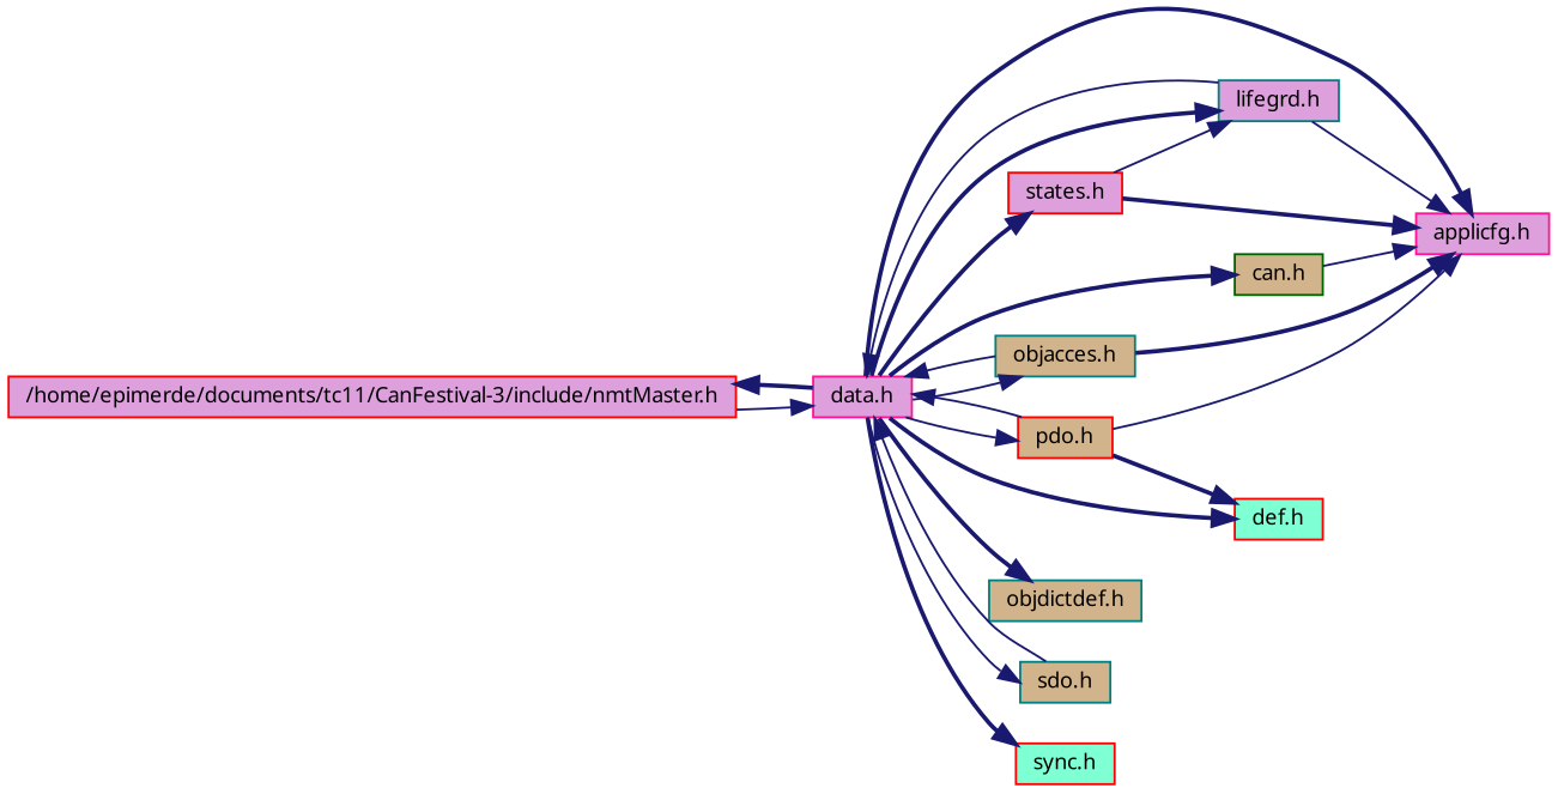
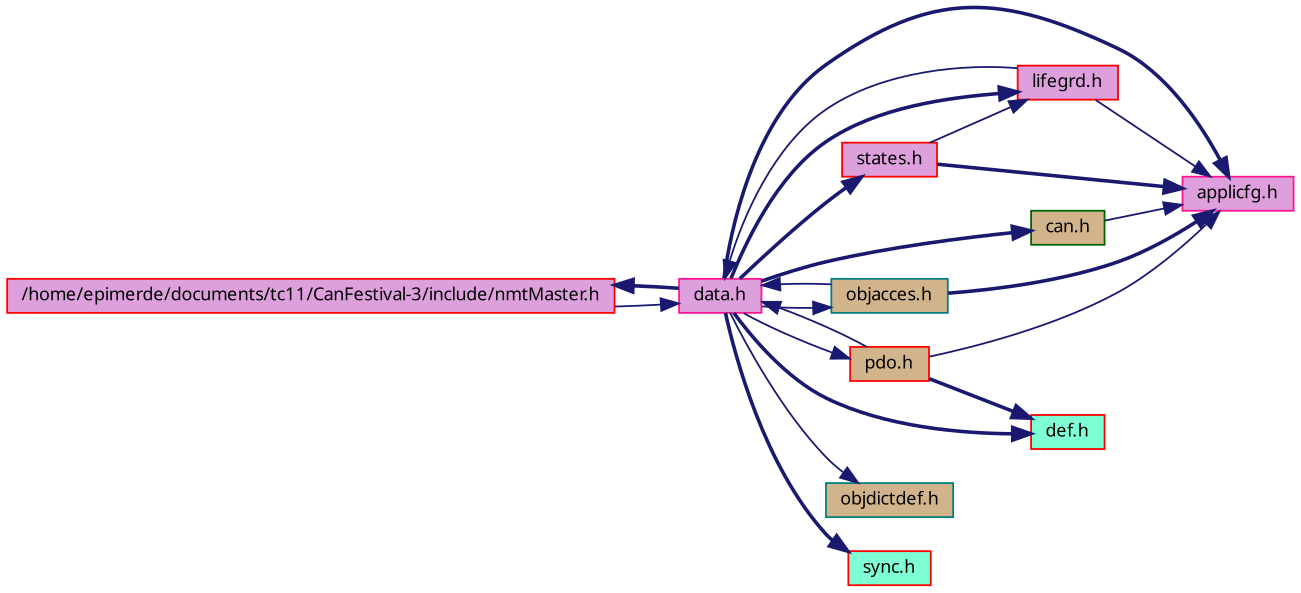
  digraph {
    fontname="Noto Sans"
    rankdir=LR
    node [color=red fillcolor=plum fontname="Noto Sans" fontsize=10 shape=record style=filled]
    edge [color=midnightblue fontname="Noto Sans" fontsize=10 labelfontname="FreeSans.ttf" labelfontsize=10 style=solid]
    n1 [fontcolor=black height=0.2 label="/home/epimerde/documents/tc11/CanFestival-3/include/nmtMaster.h" width=0.4]
    n2 [color=deeppink height=0.2 label="data.h" width=0.4]
    n3 [color=deeppink height=0.2 label="applicfg.h" width=0.4]
    n4 [fillcolor=aquamarine height=0.2 label="def.h" width=0.4]
    n5 [color=darkgreen fillcolor=tan height=0.2 label="can.h" width=0.4]
    n6 [color=teal fillcolor=tan height=0.2 label="objdictdef.h" width=0.4]
    n7 [color=teal fillcolor=tan height=0.2 label="objacces.h" width=0.4]
-   n8 [color=teal fillcolor=tan height=0.2 label="sdo.h" width=0.4]
    n9 [fillcolor=tan height=0.2 label="pdo.h" width=0.4]
    n10 [height=0.2 label="states.h" width=0.4]
-   n11 [color=teal height=0.2 label="lifegrd.h" width=0.4]
+   n11 [height=0.2 label="lifegrd.h" width=0.4]
    n12 [fillcolor=aquamarine height=0.2 label="sync.h" width=0.4]
    n1 -> n2
    n2 -> n1 [style=bold]
    n2 -> n3 [style=bold]
    n2 -> n4 [style=bold]
    n2 -> n5 [style=bold]
-   n2 -> n6 [style=bold]
+   n2 -> n6
    n2 -> n7
-   n2 -> n8
    n2 -> n9
    n2 -> n10 [style=bold]
    n2 -> n11 [style=bold]
    n2 -> n12 [style=bold]
    n5 -> n3
    n7 -> n2
    n7 -> n3 [style=bold]
-   n8 -> n2
    n9 -> n2
    n9 -> n3
    n9 -> n4 [style=bold]
    n10 -> n3 [style=bold]
    n10 -> n11
    n11 -> n2
    n11 -> n3
  }
